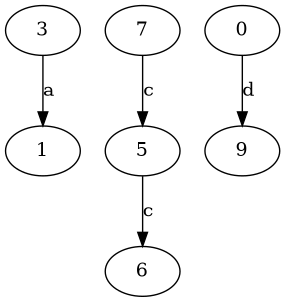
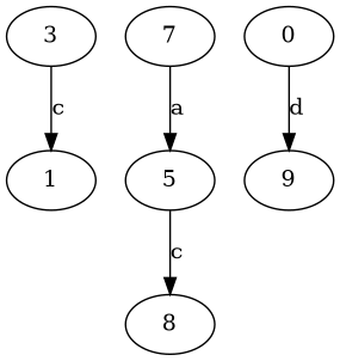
  strict digraph {
    3
    1
    n3 [label=5]
-   6
+   6 [label=8]
    7
    0
    9
-   3 -> 1 [label=a]
+   3 -> 1 [label=c]
    n3 -> 6 [label=c]
-   7 -> n3 [label=c]
+   7 -> n3 [label=a]
    0 -> 9 [label=d]
  }
